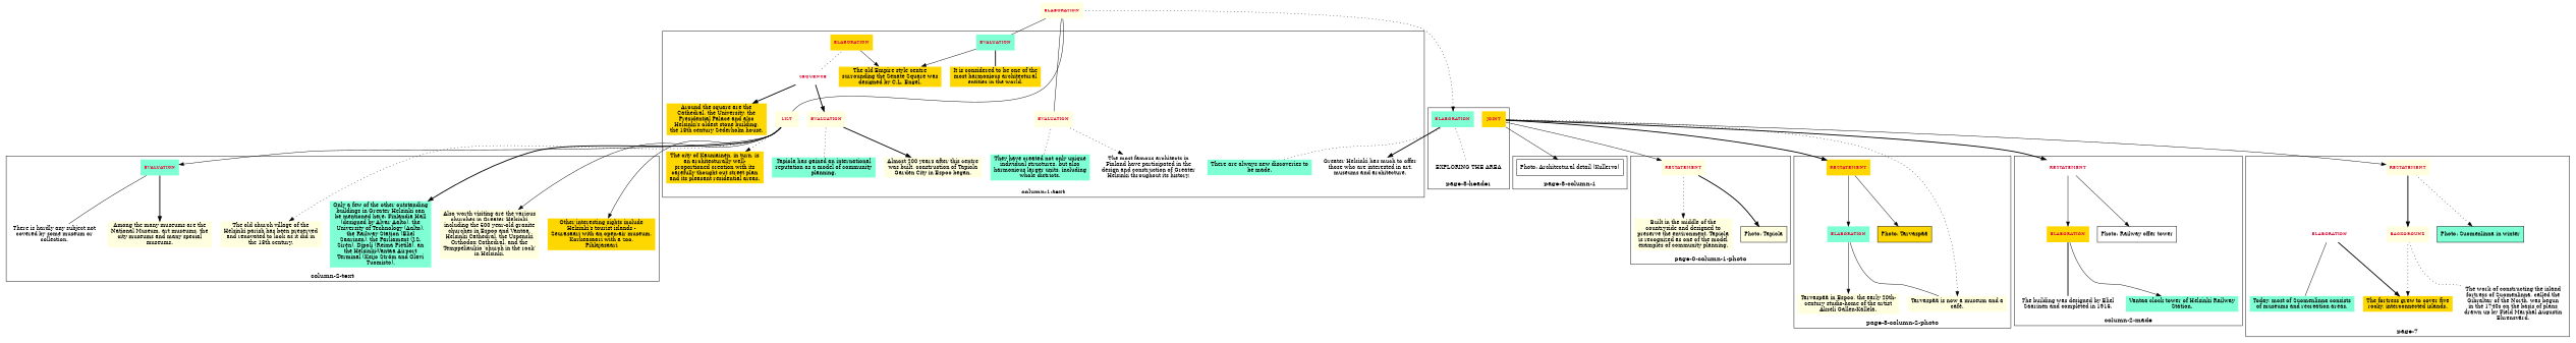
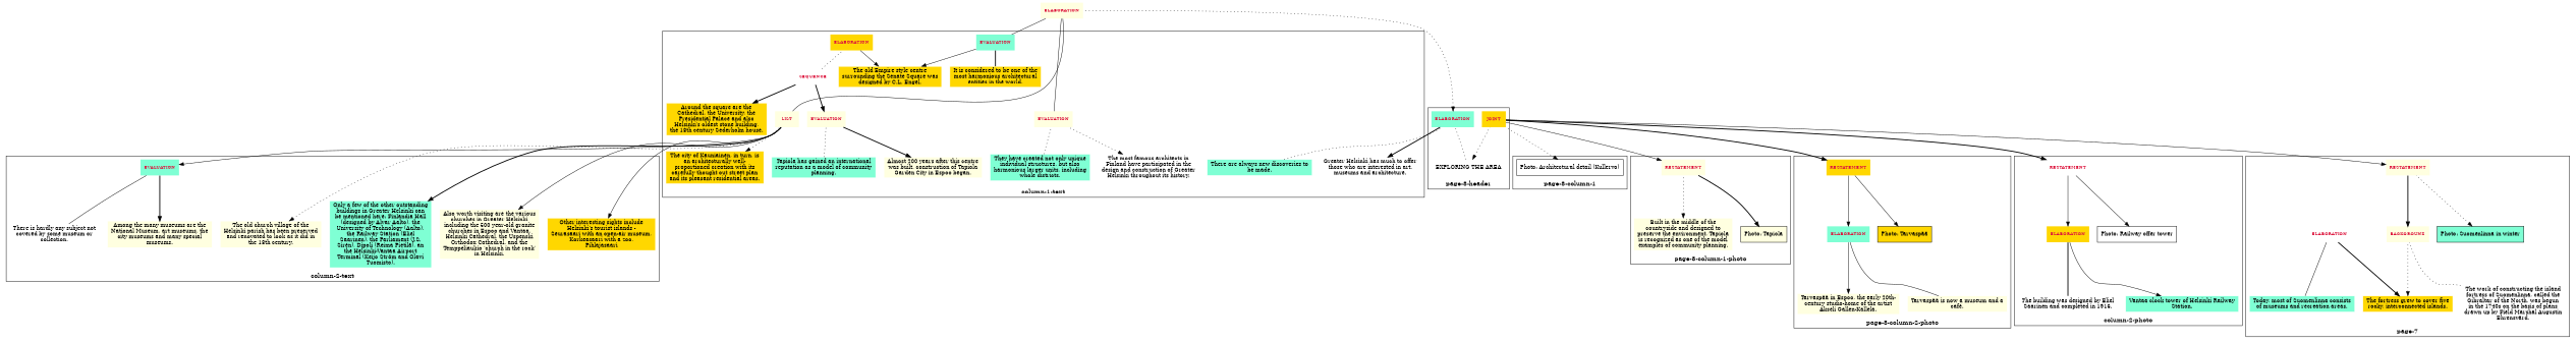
  digraph {
    rankdir=BT
    node [fillcolor=lightyellow fontsize=12.0 shape=box style=filled color=white]
    edge [dir=back style=solid]
    n1 [fontcolor=crimson fontsize=10.0 label=RESTATEMENT shape=plaintext color=""]
    n2 [fontcolor=crimson fontsize=10.0 label=BACKGROUND shape=plaintext color=""]
    n3 [fillcolor=white fontcolor=crimson fontsize=10.0 label=ELABORATION shape=plaintext color=""]
    n4 [fillcolor=aquamarine label="Photo: Suomenlinna in winter" color=""]
    n5 [fillcolor=white label="The work of constructing the island\nfortress of Suomenlinna, called the\nGibraltar of the North, was begun\nin the 1740s on the basis of plans\ndrawn up by Field Marshal Augustin\nEhrensvärd."]
    n6 [fillcolor=gold label="The fortress grew to cover five\nrocky, interconnected islands."]
    n7 [fillcolor=aquamarine label="Today, most of Suomenlinna consists\nof museums and recreation areas."]
    n8 [fillcolor=gold fontcolor=crimson fontsize=10.0 label=JOINT shape=plaintext color=""]
    n9 [fillcolor=aquamarine fontcolor=crimson fontsize=10.0 label=ELABORATION shape=plaintext color=""]
    n10 [fillcolor=white label="EXPLORING THE AREA"]
    n11 [fillcolor=white label="Photo: Architectural detail (Kullervo)" color=""]
    n12 [fontcolor=crimson fontsize=10.0 label=EVALUATION shape=plaintext color=""]
    n13 [fillcolor=aquamarine fontcolor=crimson fontsize=10.0 label=EVALUATION shape=plaintext color=""]
    n14 [fillcolor=gold fontcolor=crimson fontsize=10.0 label=ELABORATION shape=plaintext color=""]
    n15 [fillcolor=white fontcolor=crimson fontsize=10.0 label=SEQUENCE shape=plaintext color=""]
    n16 [fontcolor=crimson fontsize=10.0 label=EVALUATION shape=plaintext color=""]
    n17 [fontcolor=crimson fontsize=10.0 label=LIST shape=plaintext color=""]
    n18 [fillcolor=white label="Greater Helsinki has much to offer\nthose who are interested in art,\nmuseums and architecture."]
    n19 [fillcolor=aquamarine label="There are always new discoveries to\nbe made."]
    n20 [fillcolor=white label="The most famous architects in\nFinland have participated in the\ndesign and construction of Greater\nHelsinki throughout its history."]
    n21 [fillcolor=aquamarine label="They have created not only unique\nindividual structures, but also\nharmonious larger units, including\nwhole districts."]
    n22 [fillcolor=gold label="The old Empire style centre\nsurrounding the Senate Square was\ndesigned by C.L. Engel."]
    n23 [fillcolor=gold label="It is considered to be one of the\nmost harmonious architectural\nentities in the world."]
    n24 [fillcolor=gold label="Around the square are the\nCathedral, the University, the\nPresidential Palace and also\nHelsinki's oldest stone building,\nthe 18th century Sederholm house."]
    n25 [label="Almost 200 years after this centre\nwas built, construction of Tapiola\nGarden City in Espoo began."]
    n26 [fillcolor=aquamarine label="Tapiola has gained an international\nreputation as a model of community\nplanning."]
    n27 [fillcolor=gold label="The city of Kauniainen, in turn, is\nan architecturally well-\nproportioned creation with its\ncarefully thought out street plan\nand its pleasant residential areas."]
    n28 [fontcolor=crimson fontsize=10.0 label=RESTATEMENT shape=plaintext color=""]
    n29 [label="Photo: Tapiola" color=""]
    n30 [label="Built in the middle of the\ncountryside and designed to\npreserve the environment, Tapiola\nis recognized as one of the model\nexamples of community planning."]
    n31 [fillcolor=gold fontcolor=crimson fontsize=10.0 label=RESTATEMENT shape=plaintext color=""]
    n32 [fillcolor=aquamarine fontcolor=crimson fontsize=10.0 label=ELABORATION shape=plaintext color=""]
    n33 [fillcolor=gold label="Photo: Tarvaspää" color=""]
    n34 [label="Tarvaspää in Espoo, the early 20th-\ncentury studio-home of the artist\nAkseli Gallen-Kallela."]
    n35 [label="Tarvaspää is now a museum and a\ncafé."]
    n36 [fillcolor=aquamarine fontcolor=crimson fontsize=10.0 label=EVALUATION shape=plaintext color=""]
    n37 [label="The old church village of the\nHelsinki parish has been preserved\nand renovated to look as it did in\nthe 18th century."]
    n38 [fillcolor=aquamarine label="Only a few of the other outstanding\nbuildings in Greater Helsinki can\nbe mentioned here: Finlandia Hall\n(designed by Alvar Aalto), the\nUniversity of Technology (Aalto),\nthe Railway Station (Eliel\nSaarinen), the Parliament (J.S.\nSirén), Dipoli (Reima Pietilä), an\nthe Helsinki-Vantaa Airport\nTerminal (Keijo Ström and Olavi\nTuomisto)."]
    n39 [label="Also worth visiting are the various\nchurches in Greater Helsinki\nincluding the 500 year-old granite\nchurches in Espoo and Vantaa,\nHelsinki Cathedral, the Uspenski\nOrthodox Cathedral, and the\nTemppeliaukio 'church in the rock'\nin Helsinki."]
    n40 [label="Among the many museums are the\nNational Museum, art museums, the\ncity museums and many special\nmuseums."]
    n41 [fillcolor=white label="There is hardly any subject not\ncovered by some museum or\ncollection."]
    n42 [fillcolor=gold label="Other interesting sights include\nHelsinki's tourist islands -\nSeurasaari with an open-air museum,\nKorkeasaari with a zoo,\nPihlajasaari"]
    n43 [fillcolor=white fontcolor=crimson fontsize=10.0 label=RESTATEMENT shape=plaintext color=""]
    n44 [fillcolor=gold fontcolor=crimson fontsize=10.0 label=ELABORATION shape=plaintext color=""]
    n45 [fillcolor=white label="Photo: Railway offer tower" color=""]
    n46 [fillcolor=aquamarine label="Vantaa clock tower of Helsinki Railway\nStation."]
    n47 [fillcolor=white label="The building was designed by Eliel\nSaarinen and completed in 1916."]
    n48 [fontcolor=crimson fontsize=10.0 label=ELABORATION shape=plaintext color=""]
    subgraph cluster_1 {
      label="page-7"
      n1
      n2
      n3
      n4
      n5
      n6
      n7
    }
    subgraph cluster_2 {
      label="page-8"
    }
    subgraph cluster_3 {
      label="page-8-header"
      n8
      n9
      n10
    }
    subgraph cluster_4 {
      label="page-8-column-1"
      n11
    }
    subgraph cluster_5 {
      label="column-1-text"
      n12
      n13
      n14
      n15
      n16
      n17
      n18
      n19
      n20
      n21
      n22
      n23
      n24
      n25
      n26
      n27
    }
    subgraph cluster_6 {
-     label="page-0-column-1-photo"
+     label="page-8-column-1-photo"
      n28
      n29
      n30
    }
    subgraph cluster_7 {
      label="page-8-column-2"
    }
    subgraph cluster_8 {
      label="page-8-column-2-photo"
      n31
      n32
      n33
      n34
      n35
    }
    subgraph cluster_9 {
      label="column-2-text"
      n36
      n37
      n38
      n39
      n40
      n41
      n42
    }
    subgraph cluster_10 {
-     label="column-2-made"
+     label="column-2-photo"
      n43
      n44
      n45
      n46
      n47
    }
    n1 -> n8
    n2 -> n1 [style=bold]
    n4 -> n1 [style=dotted]
    n5 -> n2 [dir=none style=dotted]
    n6 -> n2 [style=dotted]
    n6 -> n3 [style=bold]
    n7 -> n3 [dir=none]
    n9 -> n48 [style=dotted]
-   n35 -> n8 [style=dotted]
+   n10 -> n8 [style=dotted]
    n10 -> n9 [dir=none style=dotted]
-   n11 -> n8
+   n11 -> n8 [style=dotted]
    n12 -> n48 [dir=none]
    n13 -> n48 [dir=none]
    n15 -> n14 [dir=none style=dotted]
    n16 -> n15 [style=bold]
    n17 -> n48 [dir=none]
    n18 -> n9 [style=bold]
    n19 -> n9 [dir=none style=dotted]
    n20 -> n12 [style=dotted]
    n21 -> n12 [dir=none style=dotted]
    n22 -> n13
    n22 -> n14
    n23 -> n13 [dir=none style=bold]
    n24 -> n15 [style=bold]
    n25 -> n16 [style=bold]
    n26 -> n16 [dir=none style=dotted]
    n27 -> n17 [style=dotted]
    n28 -> n8
    n29 -> n28 [style=bold]
    n30 -> n28 [style=dotted]
    n31 -> n8 [style=bold]
    n32 -> n31
    n33 -> n31
    n34 -> n32
    n35 -> n32 [dir=none]
    n36 -> n17
    n37 -> n17 [style=dotted]
    n38 -> n17 [style=bold]
    n39 -> n17
    n40 -> n36 [style=bold]
    n41 -> n36 [dir=none]
    n42 -> n17
    n43 -> n8 [style=bold]
    n44 -> n43
    n45 -> n43
    n46 -> n44
    n47 -> n44 [dir=none style=bold]
  }
